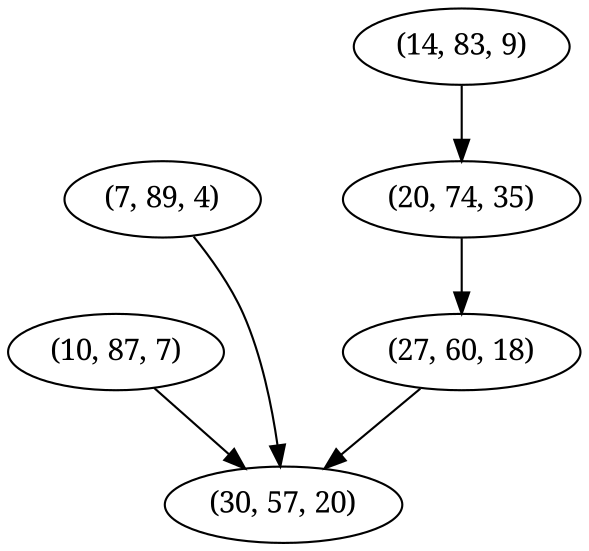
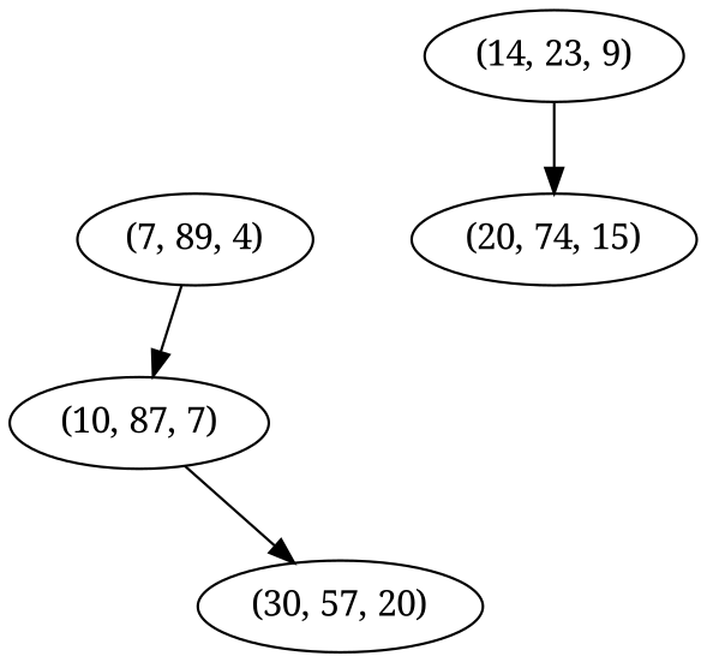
  digraph {
    fontname="Noto Serif"
    node [fontname="Noto Serif"]
    edge [fontname="Noto Serif"]
    n1 [label="(7, 89, 4)"]
    "(10, 87, 7)"
    "(30, 57, 20)"
-   "(14, 83, 9)"
-   "(20, 74, 15)" [label="(20, 74, 35)"]
-   "(27, 60, 18)"
-   n1 -> "(30, 57, 20)"
+   "(14, 83, 9)" [label="(14, 23, 9)"]
+   "(20, 74, 15)"
+   n1 -> "(10, 87, 7)"
    "(10, 87, 7)" -> "(30, 57, 20)"
    "(14, 83, 9)" -> "(20, 74, 15)"
-   "(20, 74, 15)" -> "(27, 60, 18)"
-   "(27, 60, 18)" -> "(30, 57, 20)"
  }
